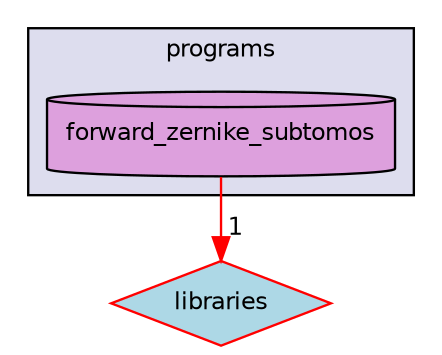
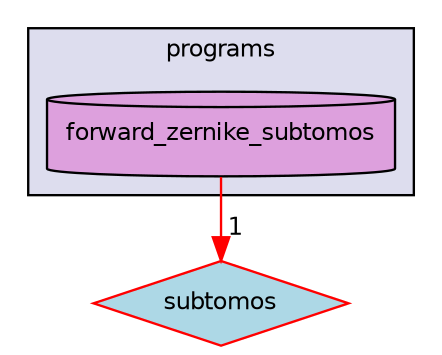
  digraph {
    compound=true
    node [fontname=Helvetica fontsize=10 style=filled]
    n1 [fillcolor=plum label=forward_zernike_subtomos pencolor=black shape=cylinder]
-   n2 [color=red fillcolor=lightblue label=libraries shape=diamond]
+   n2 [color=red fillcolor=lightblue label=subtomos shape=diamond]
    subgraph cluster_1 {
      bgcolor="#ddddee"
      fontname=Helvetica
      fontsize=10
      label=programs
      pencolor=black
      n1
    }
    n1 -> n2 [headlabel=1 labeldistance=1.5 labelfontname=Helvetica labelfontsize=10 color=red]
  }
